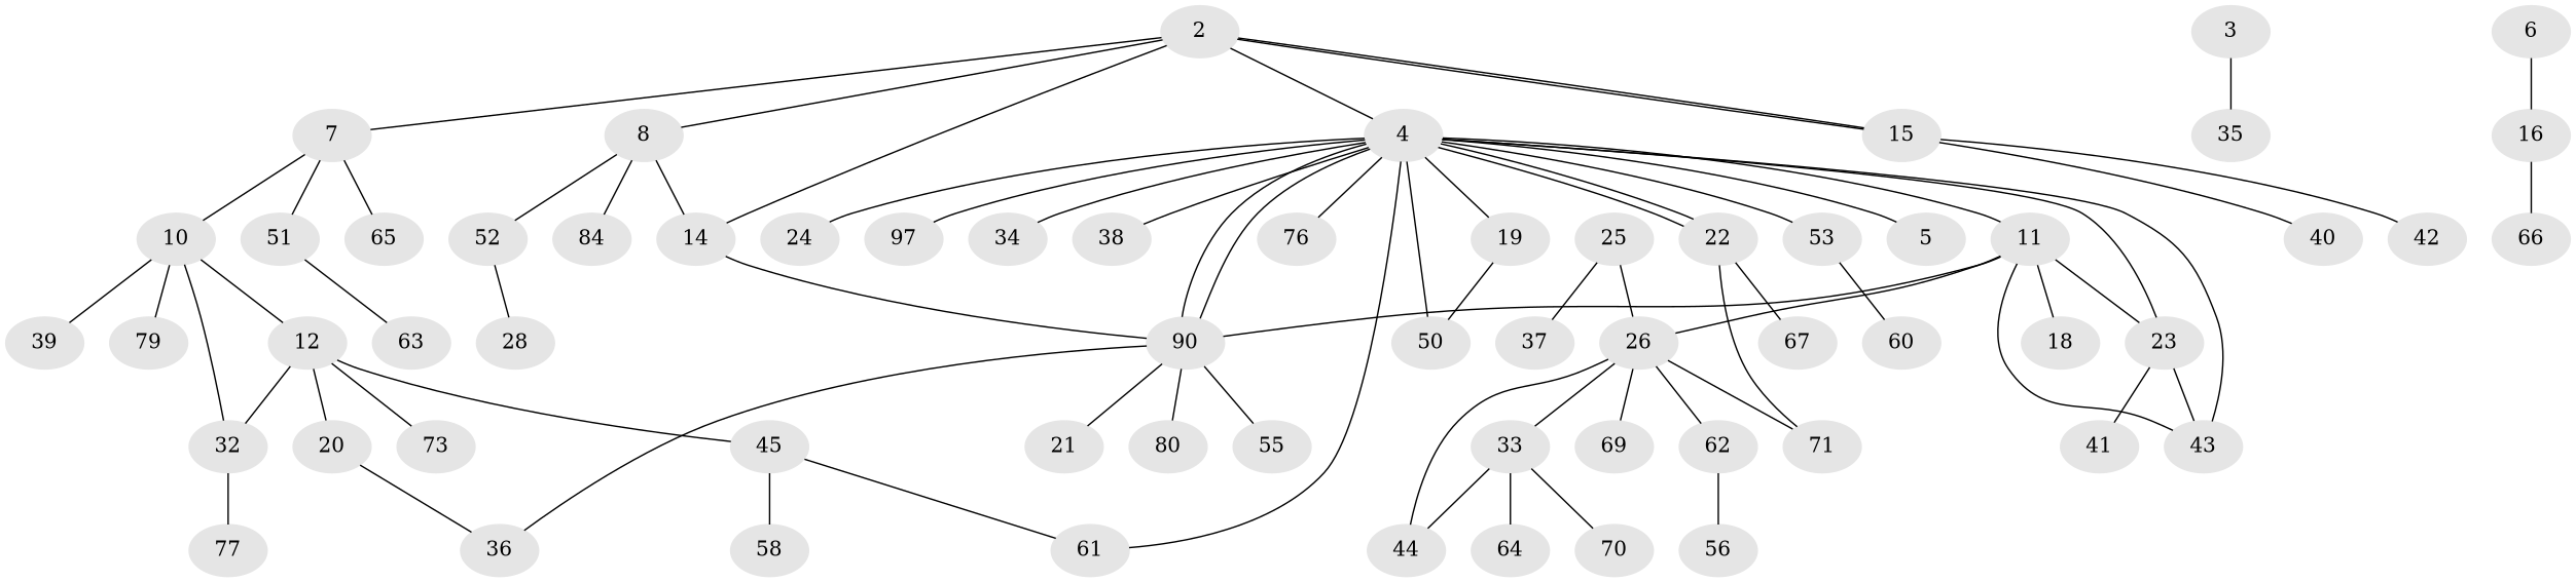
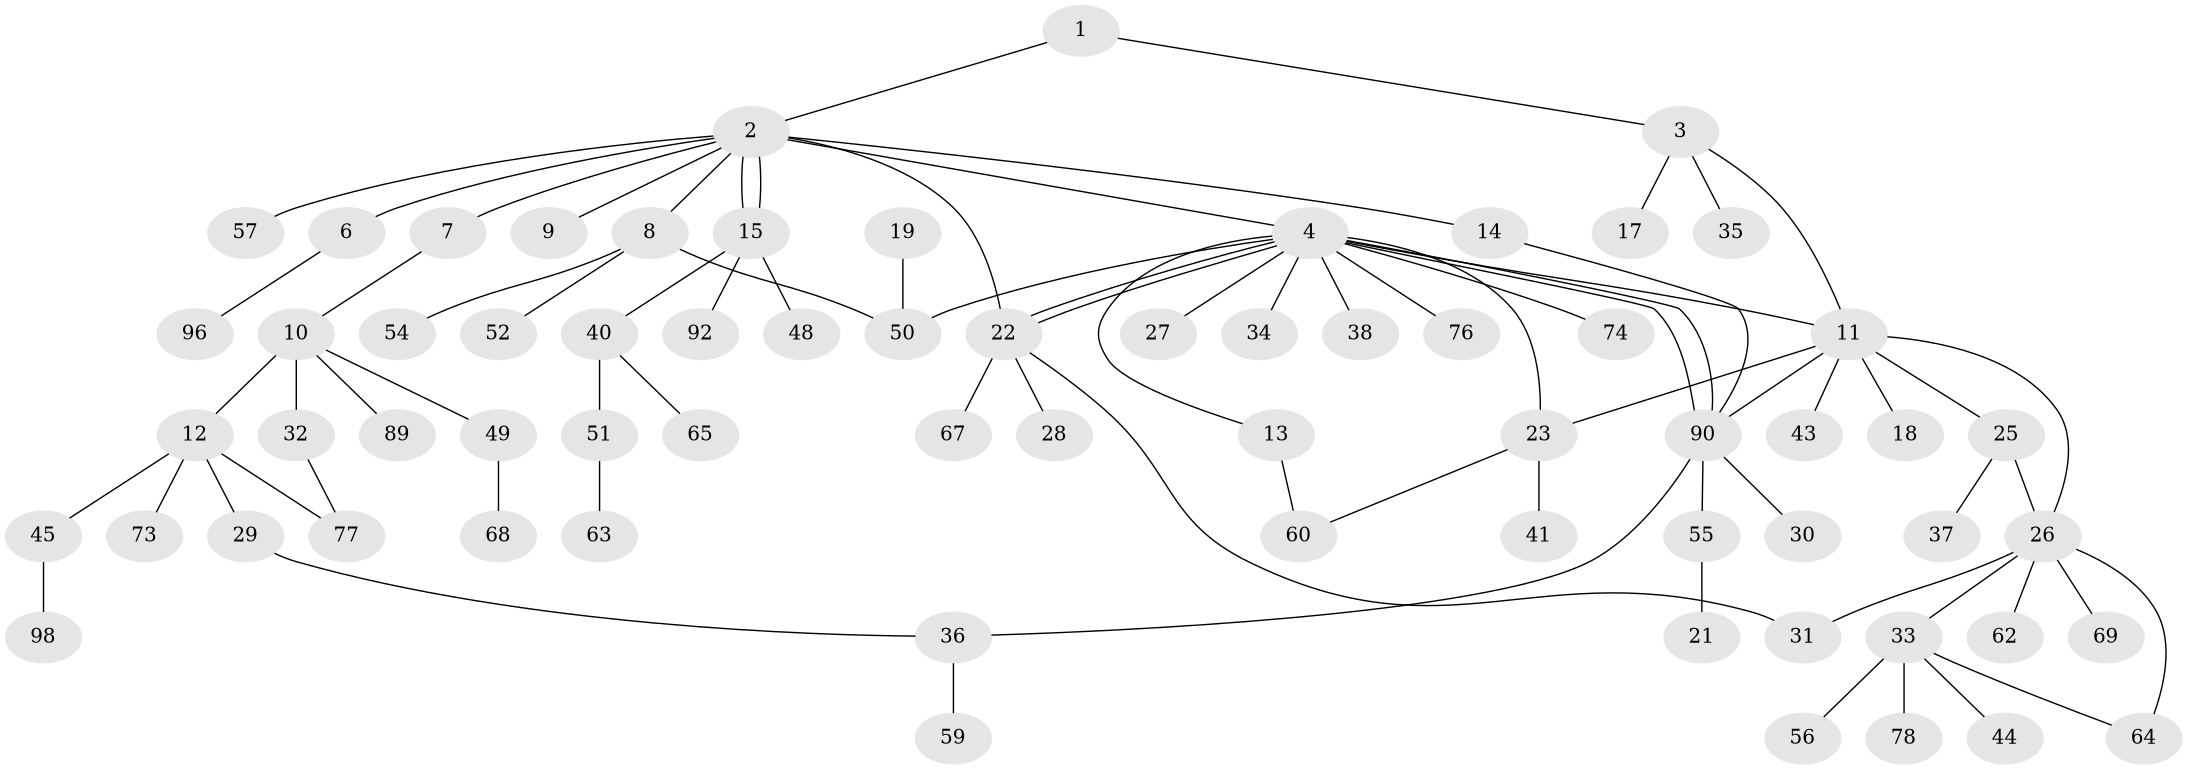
  graph {
    node [color=gray90 style=filled]
+   1
    2
    3
    4
    6
    7
    8
+   9
    14
    15
    22
+   57
    11
+   17
    35
-   5
    19
    n18 [label=90]
    23
-   24
-   27 [label=97]
+   24 [label=74]
+   27
    34
    38
    43
    n25 [label=76]
    50
-   53
-   61
-   16
+   53 [label=13]
+   16 [label=96]
    10
    51
    65
    52
-   54 [label=84]
+   54
    40
-   42
+   42 [label=92]
+   48
    28
-   31 [label=71]
+   31
    67
    18
    25
    26
    21
-   30 [label=80]
+   30
    36
    55
    41
    60
-   66
    12
    32
-   39
-   49 [label=79]
+   39 [label=89]
+   49
    63
    n56 [label=73]
-   29 [label=20]
+   29
    45
    n59 [label=77]
+   68
    37
    33
    44
    62
    69
-   58
+   58 [label=98]
+   59
    56
    64
-   70
+   70 [label=78]
+   1 -- 2
+   1 -- 3
    2 -- 4
+   2 -- 6
    2 -- 7
    2 -- 8
+   2 -- 9
    2 -- 14
    2 -- 15
    2 -- 15
+   2 -- 22
+   2 -- 57
+   3 -- 11
+   3 -- 17
    3 -- 35
    4 -- 22
    4 -- 22
    4 -- 11
-   4 -- 5
-   4 -- 19
    4 -- n18
    4 -- n18
    4 -- 23
    4 -- 24
    4 -- 27
    4 -- 34
    4 -- 38
-   4 -- 43
    4 -- n25
    4 -- 50
    4 -- 53
-   4 -- 61
    6 -- 16
    7 -- 10
-   7 -- 51
-   7 -- 65
-   8 -- 14
+   40 -- 51
+   40 -- 65
+   8 -- 50
    8 -- 52
    8 -- 54
    14 -- n18
    15 -- 40
    15 -- 42
-   52 -- 28
+   15 -- 48
+   22 -- 28
    22 -- 31
    22 -- 67
    11 -- n18
    11 -- 23
    11 -- 43
    11 -- 18
+   11 -- 25
    11 -- 26
    19 -- 50
-   n18 -- 21
+   55 -- 21
    n18 -- 30
    n18 -- 36
    n18 -- 55
    23 -- 41
-   23 -- 43
+   23 -- 60
    53 -- 60
-   16 -- 66
    10 -- 12
    10 -- 32
    10 -- 39
    10 -- 49
    51 -- 63
    25 -- 26
    25 -- 37
    26 -- 31
    26 -- 33
-   26 -- 44
+   26 -- 64
    26 -- 62
    26 -- 69
-   12 -- 32
+   36 -- 59
+   12 -- n59
    12 -- n56
    12 -- 29
    12 -- 45
    32 -- n59
+   49 -- 68
    29 -- 36
-   45 -- 61
    45 -- 58
    33 -- 44
-   62 -- 56
+   33 -- 56
    33 -- 64
    33 -- 70
  }
